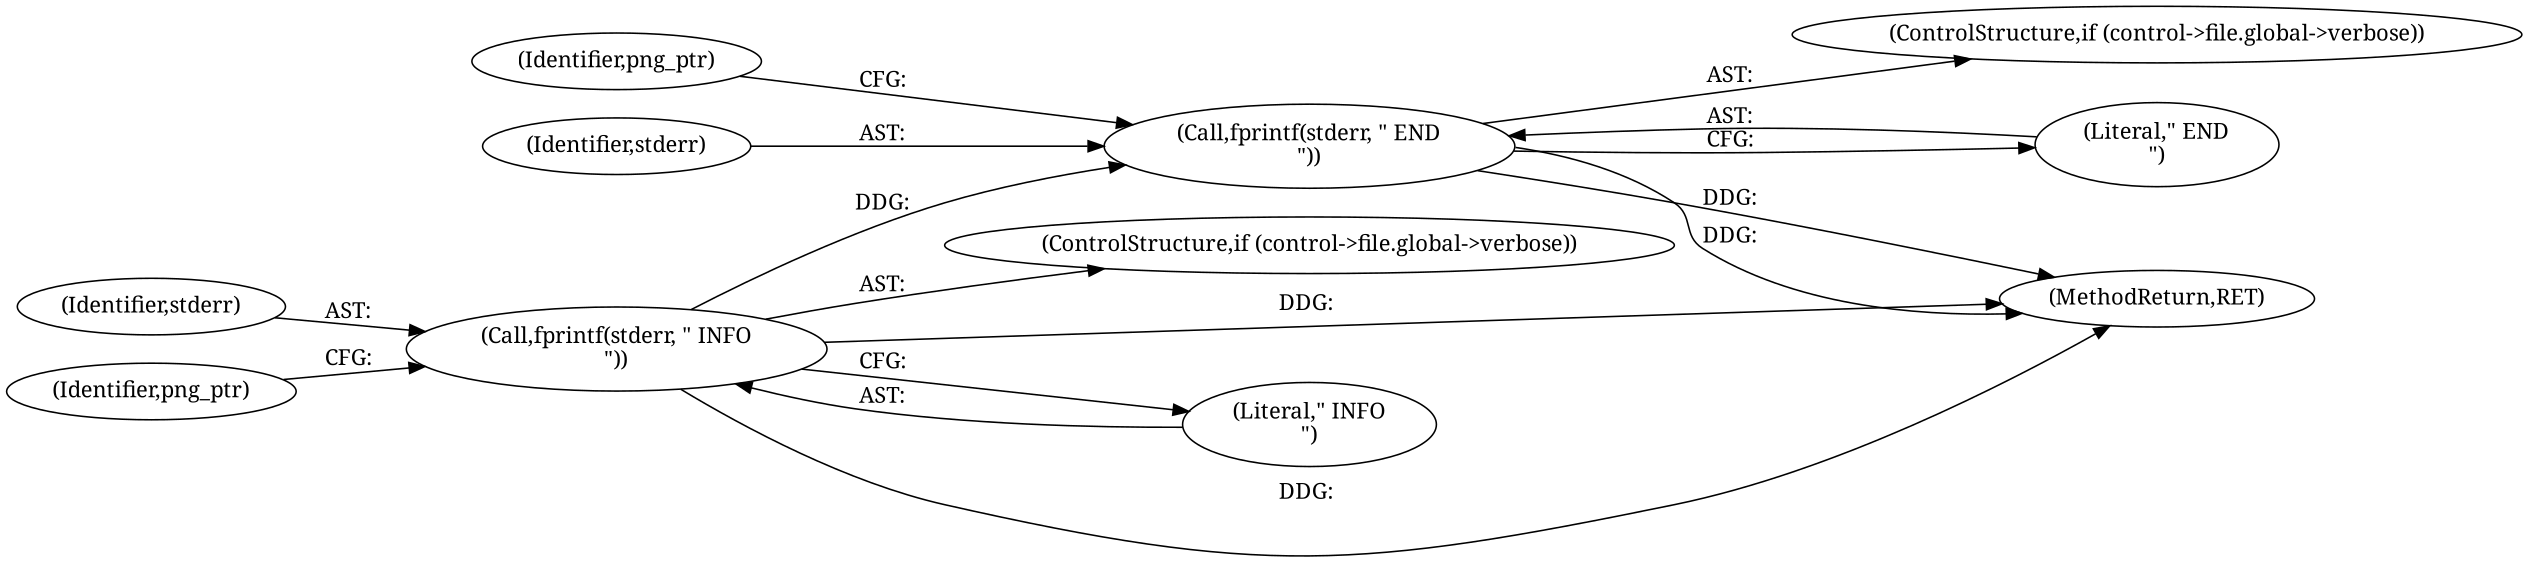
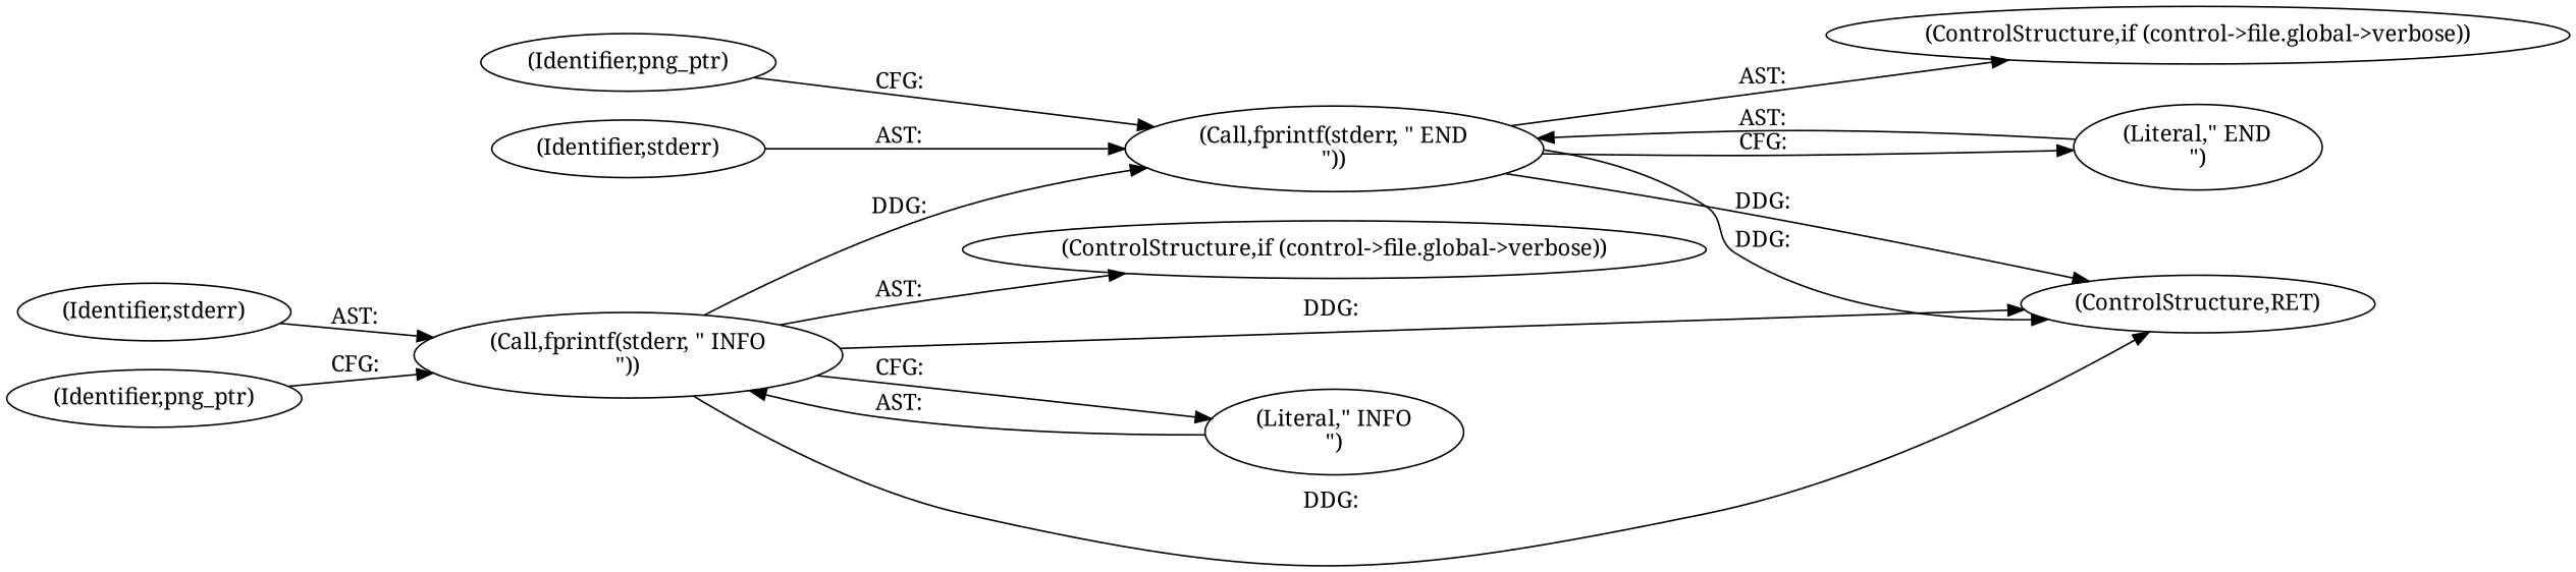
  digraph {
    rankdir=LR
    fontname="Noto Serif"
    node [fontname="Noto Serif"]
    edge [fontname="Noto Serif"]
    n1 [label="(Call,fprintf(stderr, \" INFO\n\"))"]
    n2 [label="(Call,fprintf(stderr, \" END\n\"))"]
    n3 [label="(ControlStructure,if (control->file.global->verbose))"]
    n4 [label="(Literal,\" INFO\n\")"]
-   n5 [label="(MethodReturn,RET)"]
+   n5 [label="(ControlStructure,RET)"]
    n6 [label="(ControlStructure,if (control->file.global->verbose))"]
    n7 [label="(Literal,\" END\n\")"]
    n8 [label="(Identifier,stderr)"]
    n9 [label="(Identifier,png_ptr)"]
    n10 [label="(Identifier,png_ptr)"]
    n11 [label="(Identifier,stderr)"]
    n1 -> n2 [label="DDG: "]
    n1 -> n3 [label="AST: "]
    n1 -> n4 [label="CFG: "]
    n1 -> n5 [label="DDG: "]
    n1 -> n5 [label="DDG: "]
    n2 -> n5 [label="DDG: "]
    n2 -> n5 [label="DDG: "]
    n2 -> n6 [label="AST: "]
    n2 -> n7 [label="CFG: "]
    n4 -> n1 [label="AST: "]
    n7 -> n2 [label="AST: "]
    n8 -> n1 [label="AST: "]
    n9 -> n1 [label="CFG: "]
    n10 -> n2 [label="CFG: "]
    n11 -> n2 [label="AST: "]
  }
